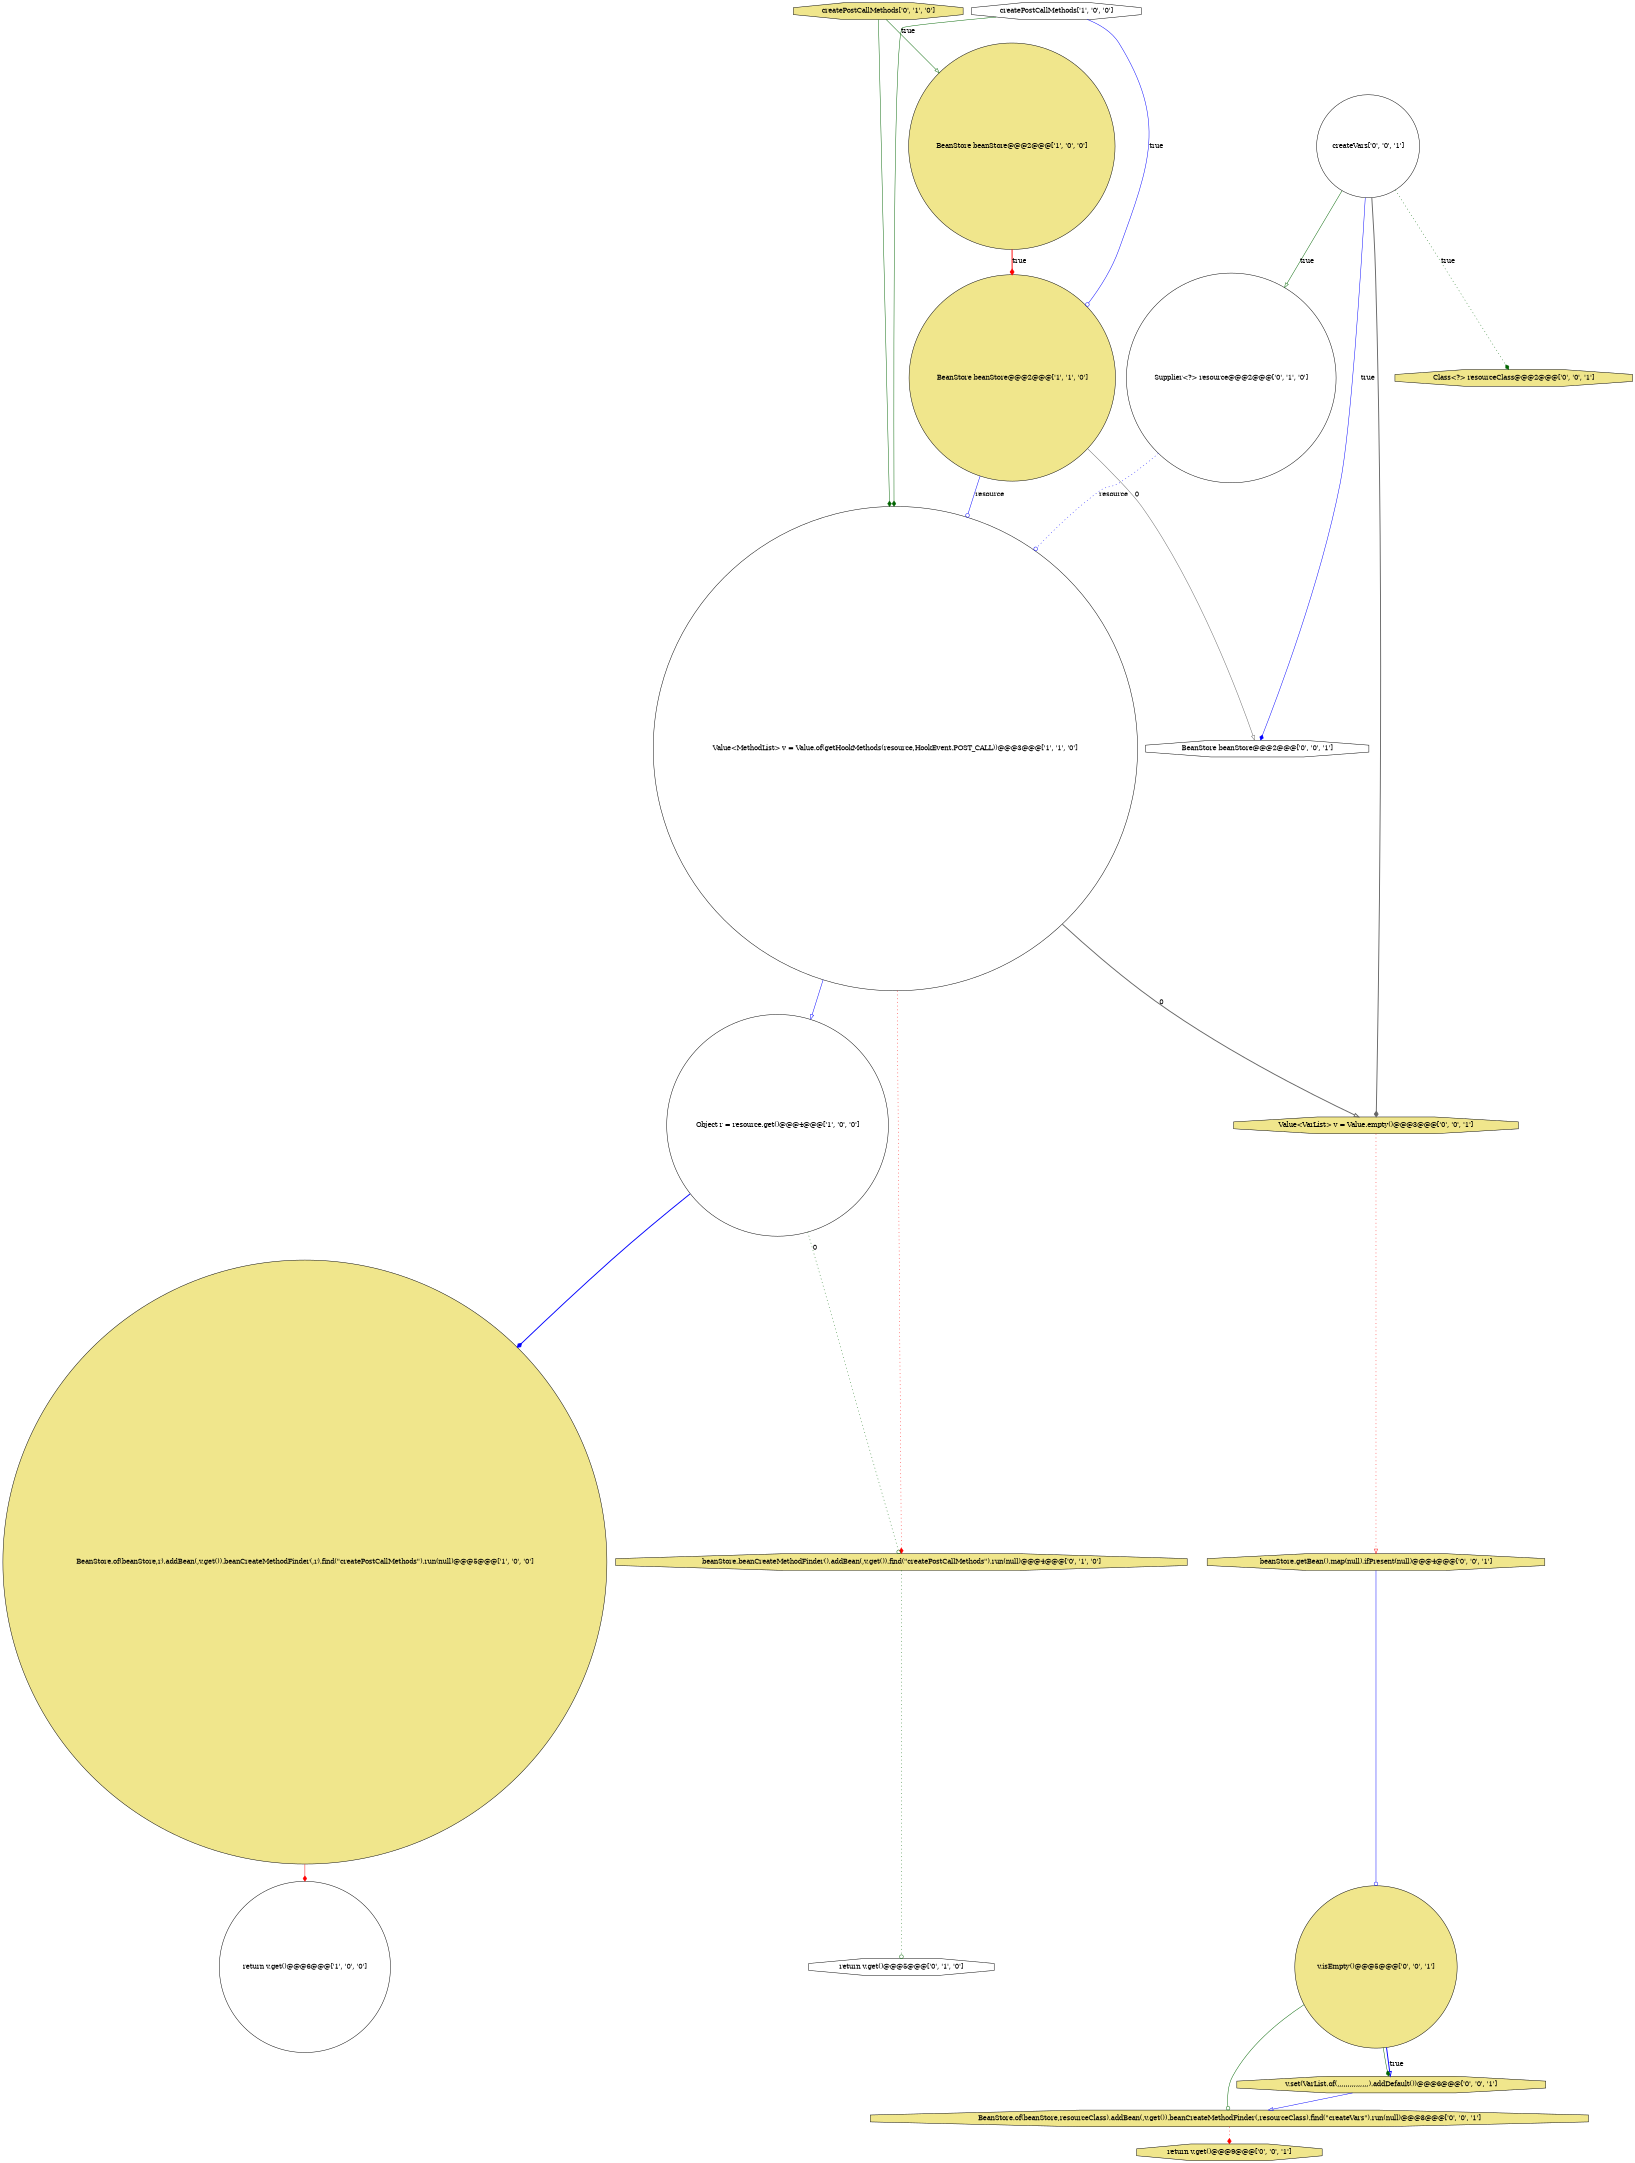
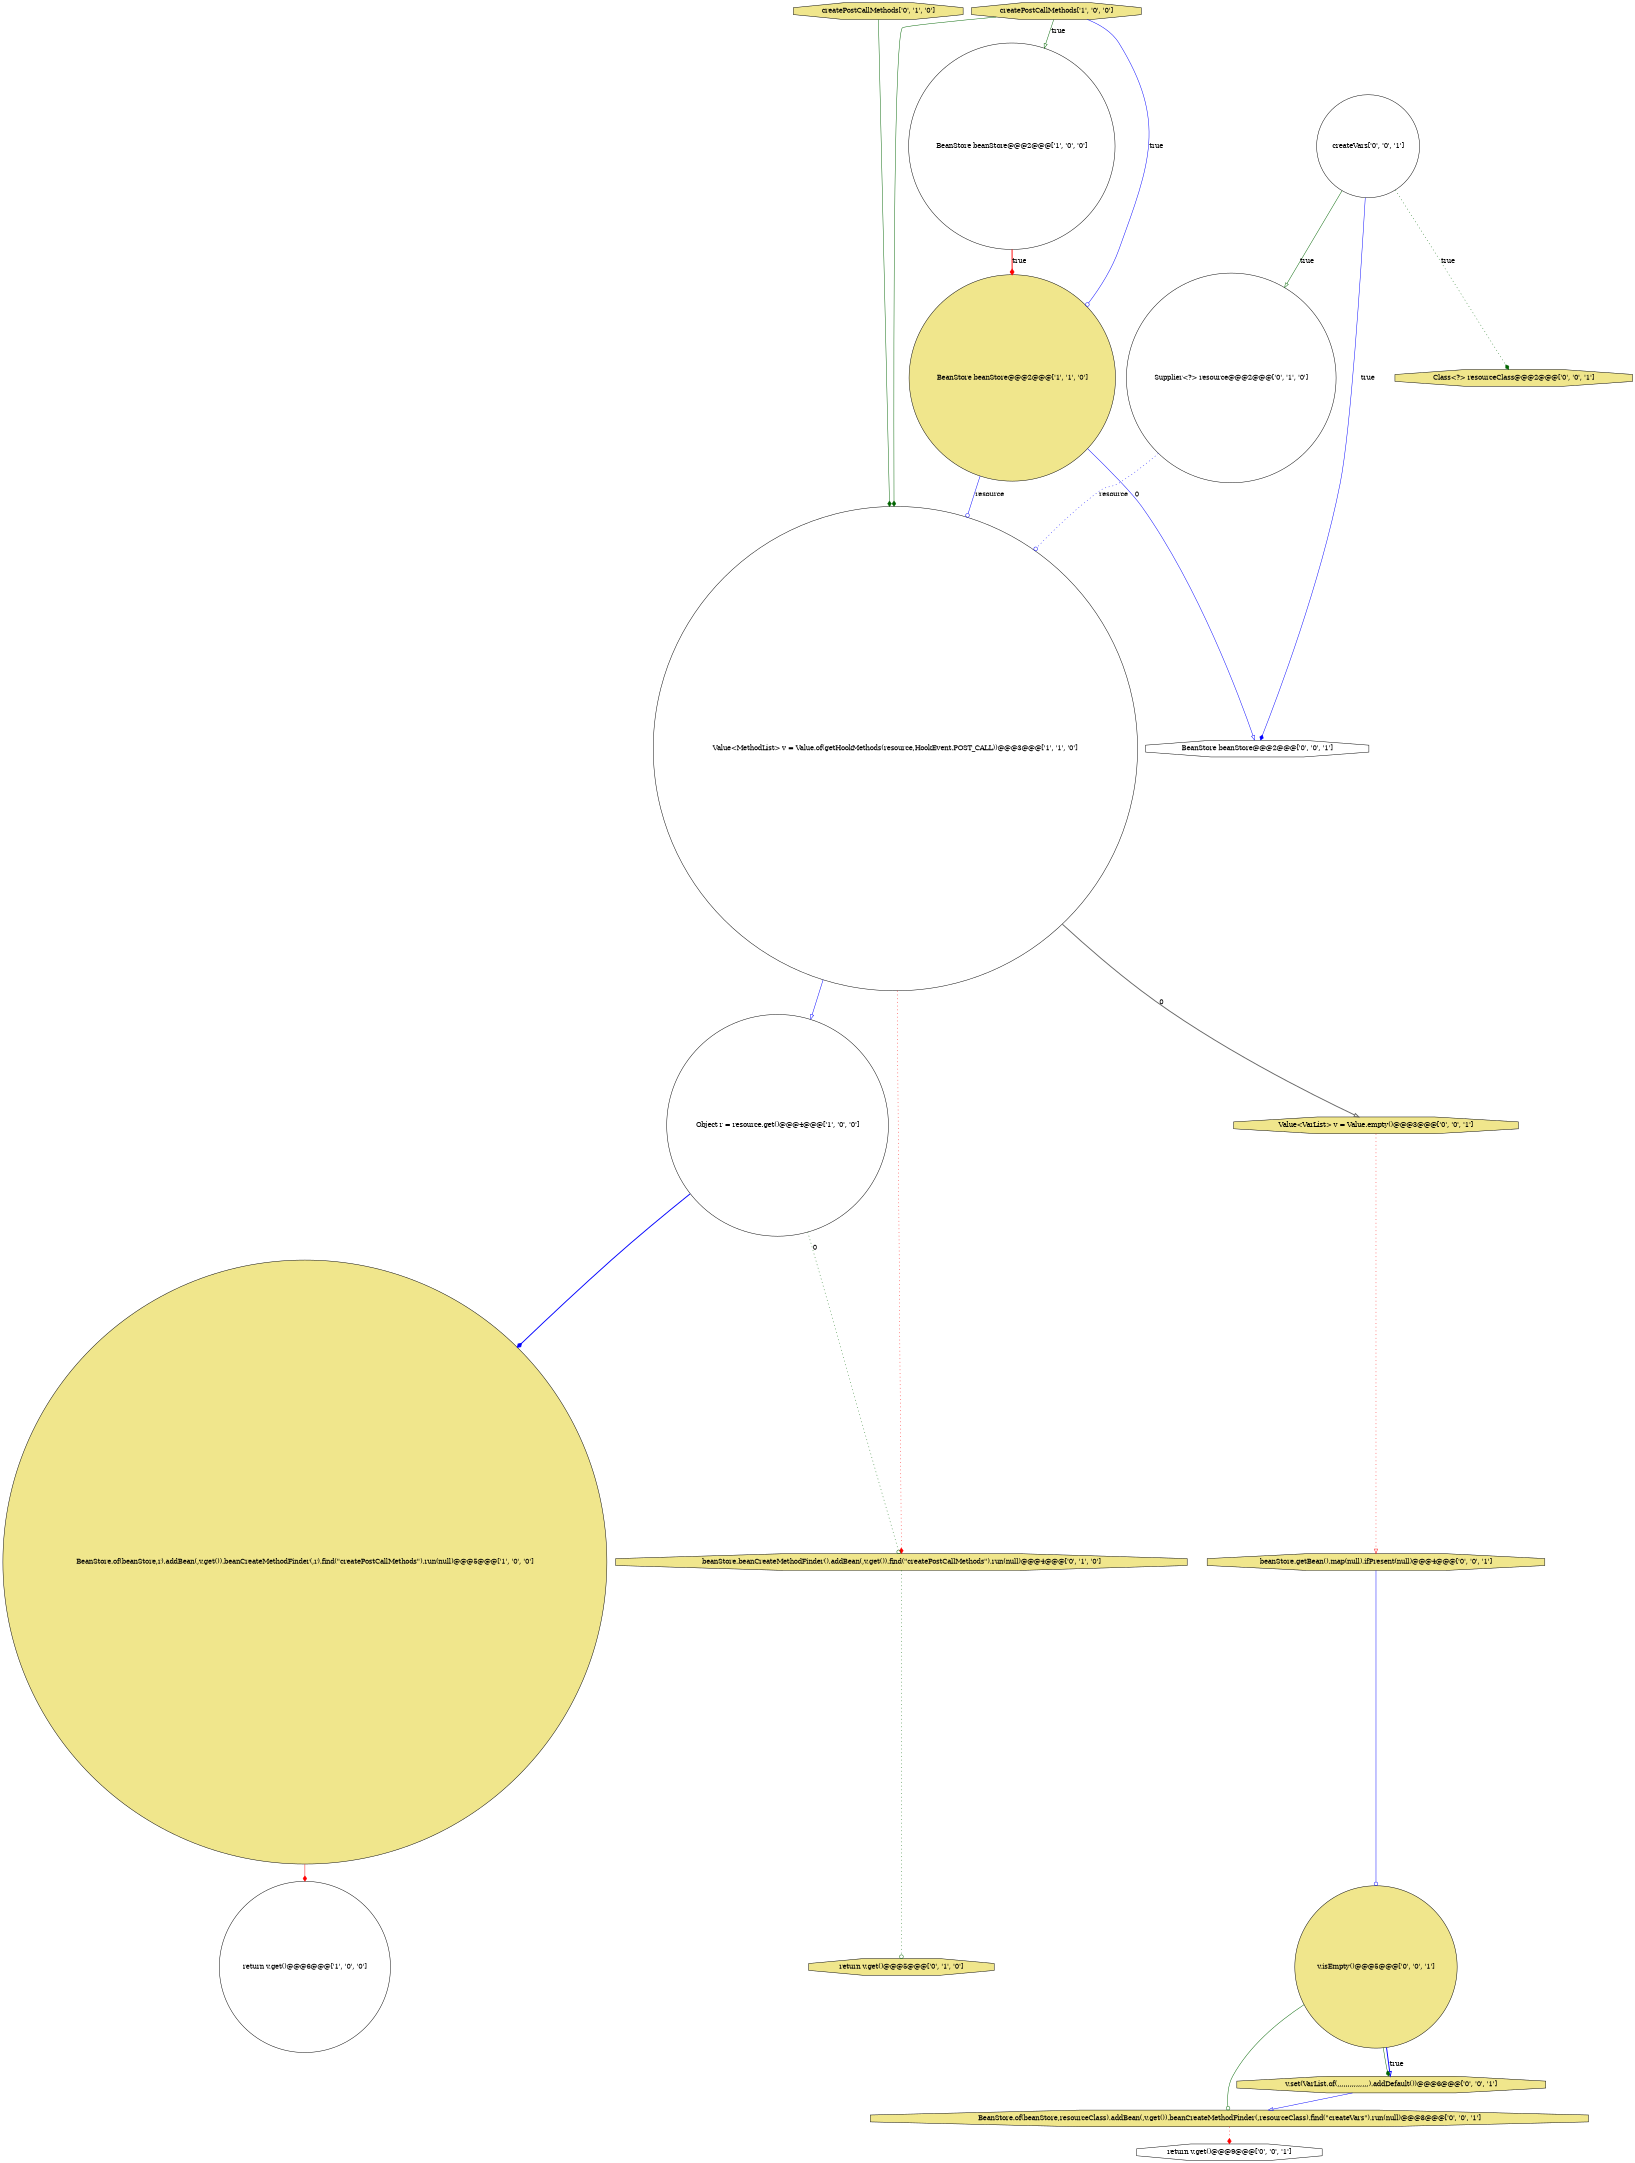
  digraph {
    node [fillcolor=khaki shape=octagon style=filled]
    edge [arrowhead=diamond color=blue style=solid]
    n1 [label="v.isEmpty()@@@5@@@['0', '0', '1']" shape=circle]
    n2 [label="v.set(VarList.of(,,,,,,,,,,,,,,,).addDefault())@@@6@@@['0', '0', '1']"]
    n3 [label="BeanStore.of(beanStore,resourceClass).addBean(,v.get()).beanCreateMethodFinder(,resourceClass).find(\"createVars\").run(null)@@@8@@@['0', '0', '1']"]
-   n4 [label="return v.get()@@@9@@@['0', '0', '1']"]
+   n4 [fillcolor=white label="return v.get()@@@9@@@['0', '0', '1']"]
    n5 [label="BeanStore.of(beanStore,r).addBean(,v.get()).beanCreateMethodFinder(,r).find(\"createPostCallMethods\").run(null)@@@5@@@['1', '0', '0']" shape=circle]
    n6 [fillcolor=white label="return v.get()@@@6@@@['1', '0', '0']" shape=circle]
    n7 [fillcolor=white label="Supplier<?> resource@@@2@@@['0', '1', '0']" shape=circle]
    n8 [fillcolor=white label="Value<MethodList> v = Value.of(getHookMethods(resource,HookEvent.POST_CALL))@@@3@@@['1', '1', '0']" shape=circle]
    n9 [fillcolor=white label="Object r = resource.get()@@@4@@@['1', '0', '0']" shape=circle]
    n10 [label="beanStore.beanCreateMethodFinder().addBean(,v.get()).find(\"createPostCallMethods\").run(null)@@@4@@@['0', '1', '0']"]
    n11 [label="Value<VarList> v = Value.empty()@@@3@@@['0', '0', '1']"]
    n12 [label="BeanStore beanStore@@@2@@@['1', '1', '0']" shape=circle]
    n13 [fillcolor=white label="BeanStore beanStore@@@2@@@['0', '0', '1']"]
-   n14 [fillcolor=white label="return v.get()@@@5@@@['0', '1', '0']"]
+   n14 [label="return v.get()@@@5@@@['0', '1', '0']"]
    n15 [label="beanStore.getBean().map(null).ifPresent(null)@@@4@@@['0', '0', '1']"]
-   n16 [fillcolor=white label="createPostCallMethods['1', '0', '0']"]
-   n17 [label="BeanStore beanStore@@@2@@@['1', '0', '0']" shape=circle]
+   n16 [label="createPostCallMethods['1', '0', '0']"]
+   n17 [fillcolor=white label="BeanStore beanStore@@@2@@@['1', '0', '0']" shape=circle]
    n18 [label="createPostCallMethods['0', '1', '0']"]
    n19 [fillcolor=white label="createVars['0', '0', '1']" shape=circle]
    n20 [label="Class<?> resourceClass@@@2@@@['0', '0', '1']"]
    n1 -> n2 [arrowhead=onormal label=true style=bold]
    n1 -> n2 [color=darkgreen]
    n1 -> n3 [arrowhead=odot color=darkgreen]
    n2 -> n3 [arrowhead=onormal]
    n3 -> n4 [color=red style=dotted]
    n5 -> n6 [color=red]
    n7 -> n8 [arrowhead=odot label=resource style=dotted]
    n8 -> n9 [arrowhead=onormal]
    n8 -> n10 [color=red style=dotted]
    n8 -> n11 [arrowhead=onormal color=gray40 label=0 style=bold]
    n9 -> n5 [style=bold]
    n9 -> n10 [arrowhead=odot color=darkgreen label=0 style=dotted]
    n10 -> n14 [arrowhead=odot color=darkgreen style=dotted]
    n11 -> n15 [arrowhead=onormal color=red style=dotted]
    n12 -> n8 [arrowhead=odot label=resource]
-   n12 -> n13 [arrowhead=onormal color=gray40 label=0]
+   n12 -> n13 [arrowhead=onormal label=0]
    n15 -> n1 [arrowhead=odot]
    n16 -> n8 [color=darkgreen]
    n16 -> n12 [arrowhead=odot label=true]
-   n18 -> n17 [arrowhead=onormal color=darkgreen label=true]
+   n16 -> n17 [arrowhead=onormal color=darkgreen label=true]
    n17 -> n12 [color=red label=true style=bold]
    n18 -> n8 [color=darkgreen]
    n19 -> n7 [arrowhead=onormal color=darkgreen label=true]
-   n19 -> n11 [color=gray40 style=bold]
    n19 -> n13 [label=true]
    n19 -> n20 [color=darkgreen label=true style=dotted]
  }
